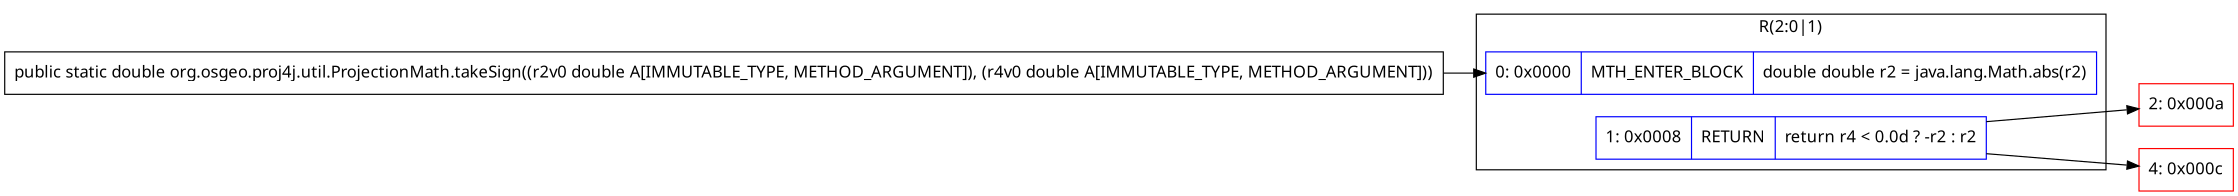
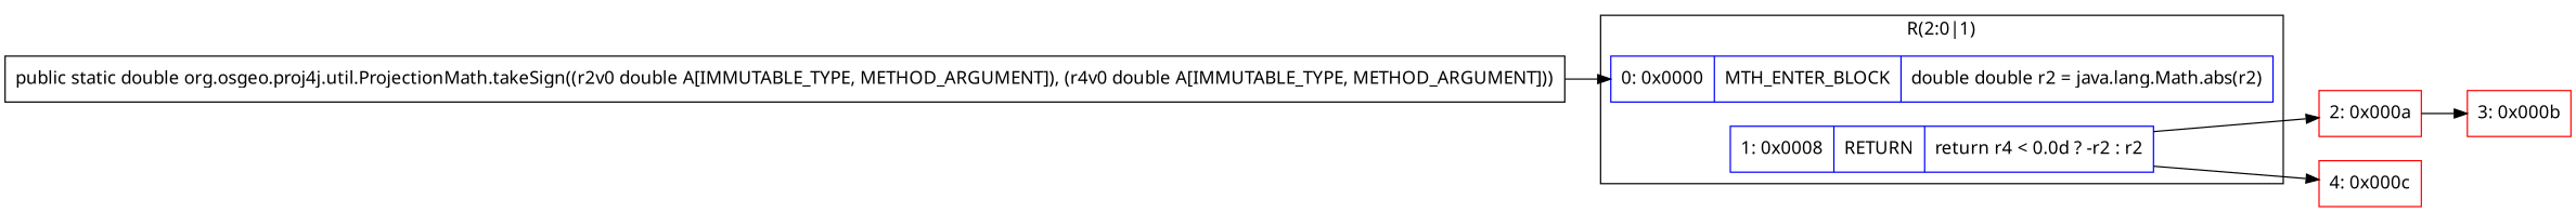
  digraph {
    fontname="Noto Sans"
    rankdir=LR
    node [color=red fontname="Noto Sans" shape=record]
    edge [fontname="Noto Sans"]
    n1 [color=blue label="{0\:\ 0x0000|MTH_ENTER_BLOCK\l|double double r2 = java.lang.Math.abs(r2)\l}"]
    n2 [color=blue label="{1\:\ 0x0008|RETURN\l|return r4 \< 0.0d ? \-r2 : r2\l}"]
    n3 [label="{2\:\ 0x000a}"]
    n4 [label="{4\:\ 0x000c}"]
+   n5 [label="{3\:\ 0x000b}"]
    n6 [label="{public static double org.osgeo.proj4j.util.ProjectionMath.takeSign((r2v0 double A[IMMUTABLE_TYPE, METHOD_ARGUMENT]), (r4v0 double A[IMMUTABLE_TYPE, METHOD_ARGUMENT])) }" color=""]
    subgraph cluster_1 {
      label="R(2:0|1)"
      n1
      n2
    }
    n2 -> n3
    n2 -> n4
+   n3 -> n5
    n6 -> n1
  }
